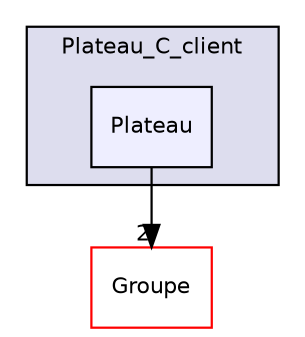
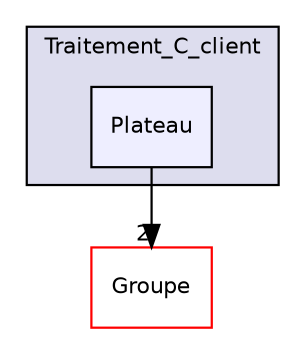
  digraph {
    compound=true
    node [fontname=Helvetica fontsize=10 shape=box style=filled]
    n1 [fillcolor="#eeeeff" label=Plateau pencolor=black]
    n2 [color=red fillcolor=white label=Groupe]
    subgraph cluster_1 {
      bgcolor="#ddddee"
      fontname=Helvetica
      fontsize=10
-     label=Plateau_C_client
+     label=Traitement_C_client
      pencolor=black
      n1
    }
    n1 -> n2 [headlabel=2 labeldistance=1.5 labelfontname=Helvetica labelfontsize=10]
  }
